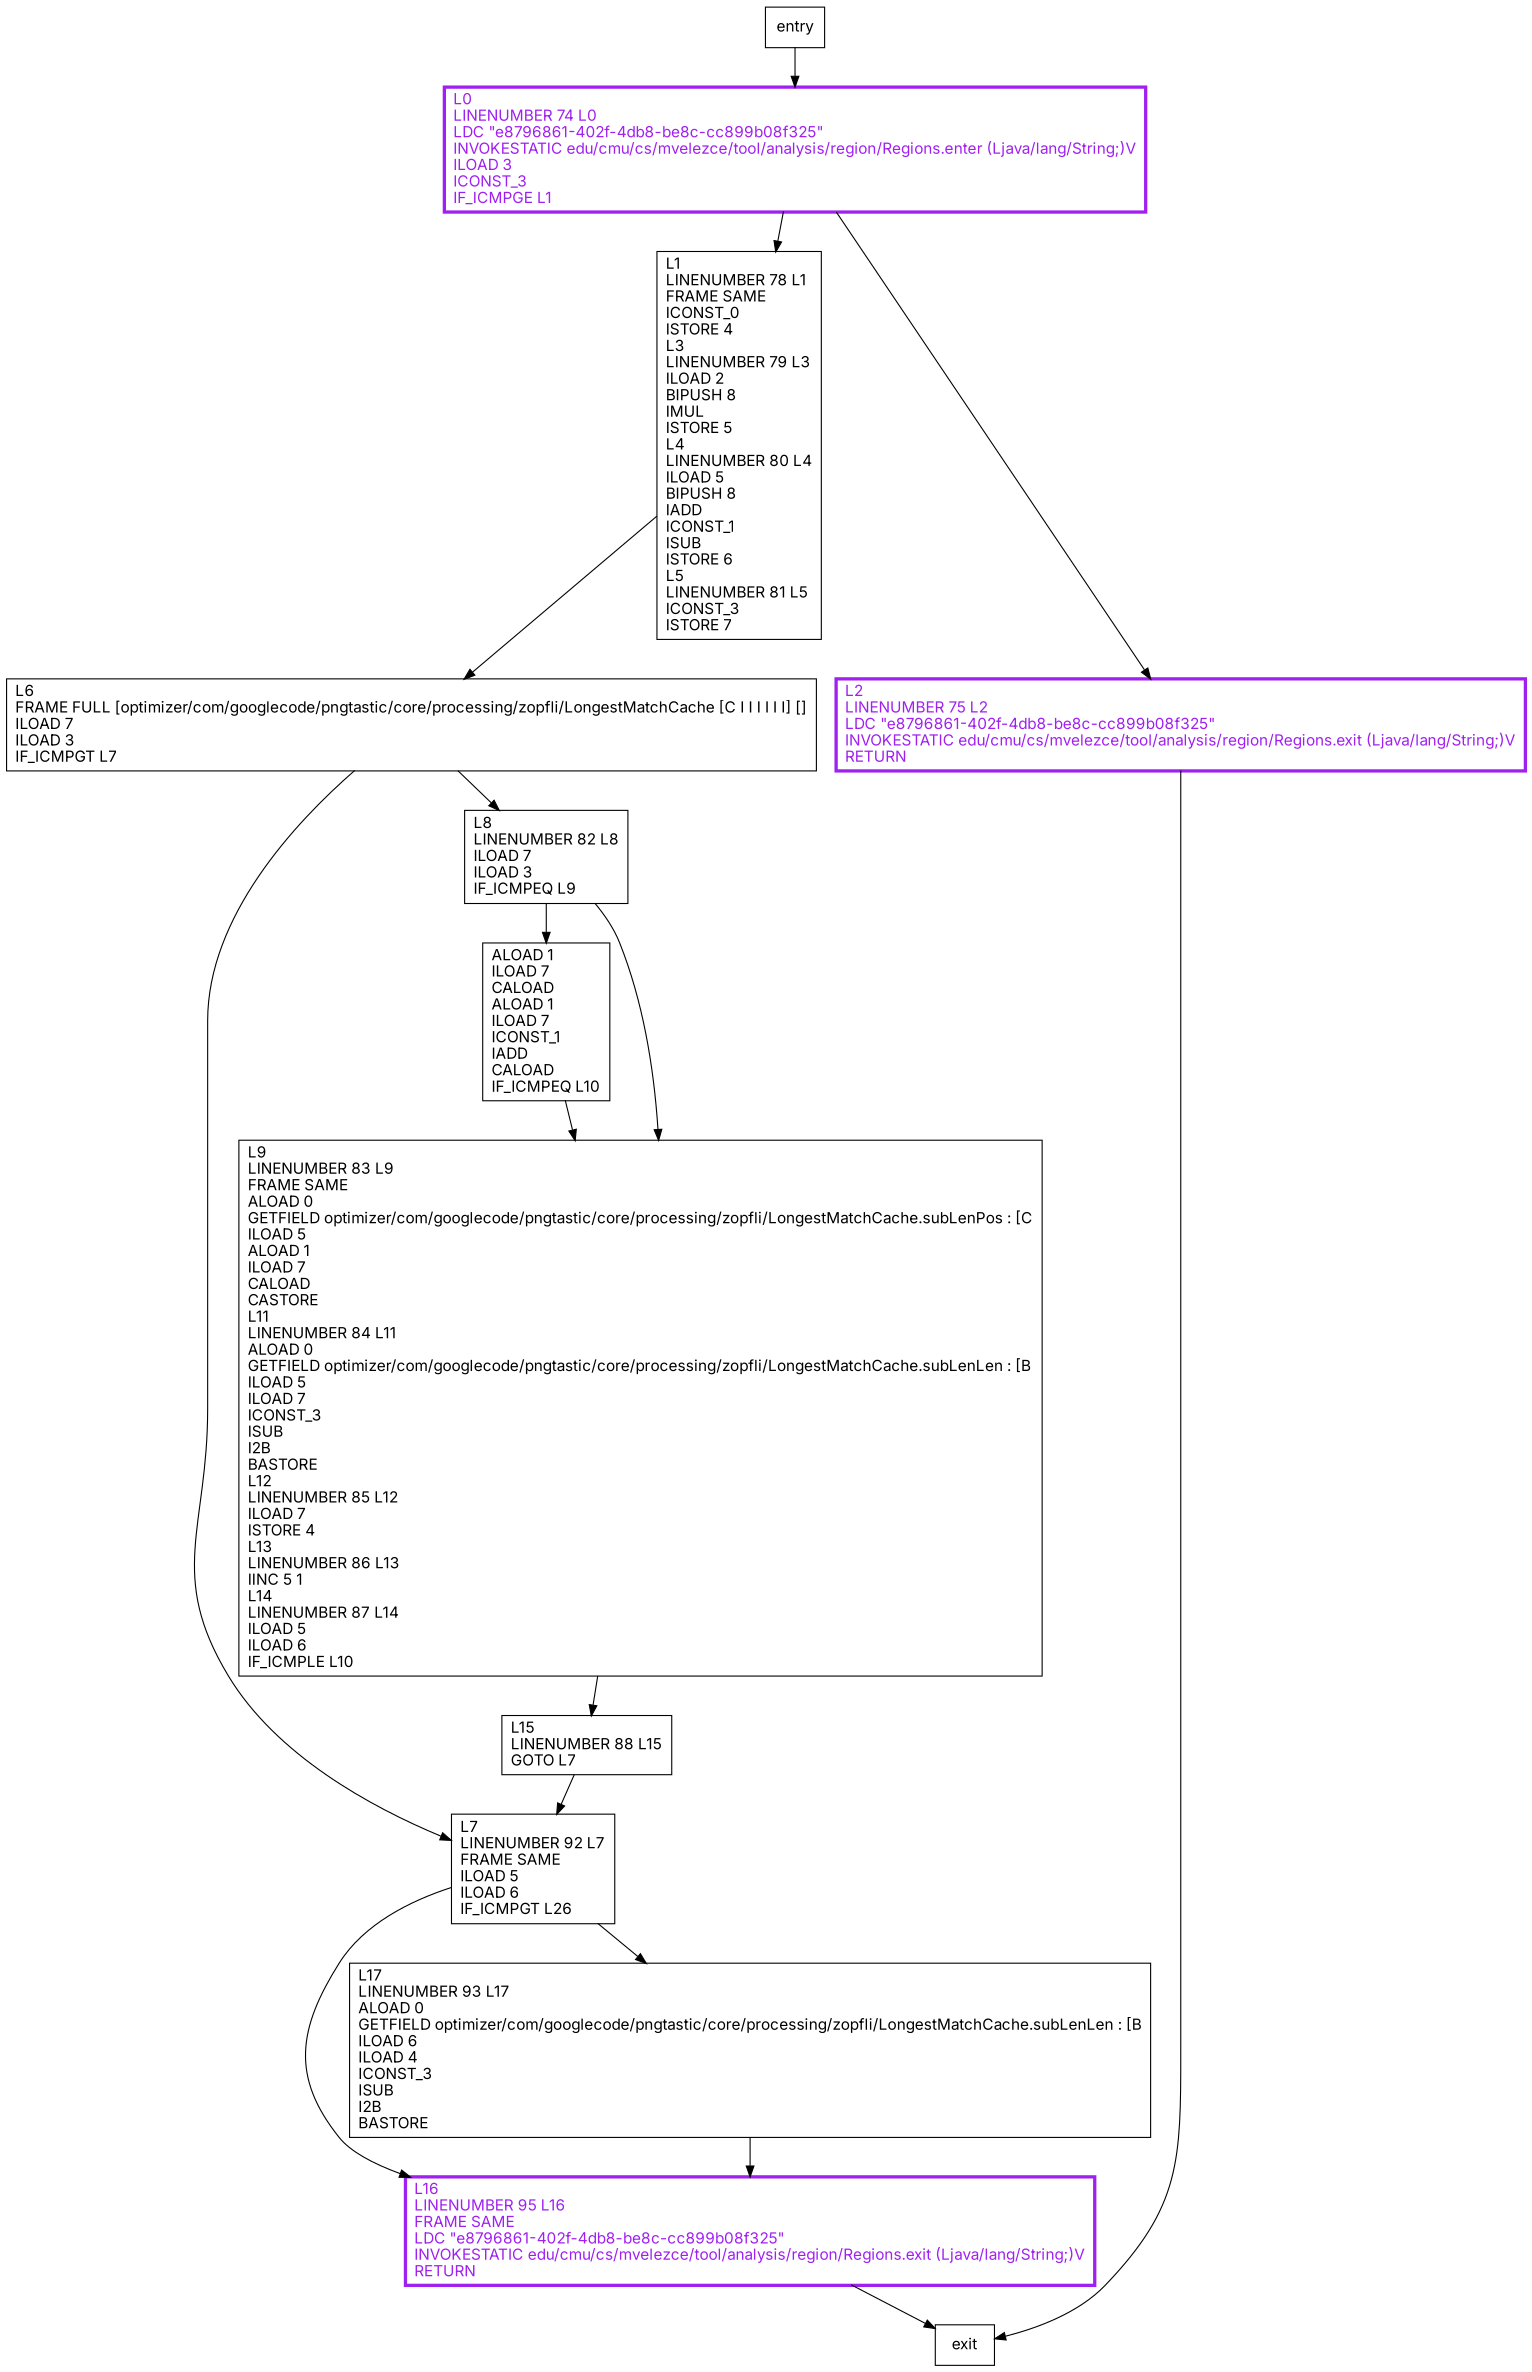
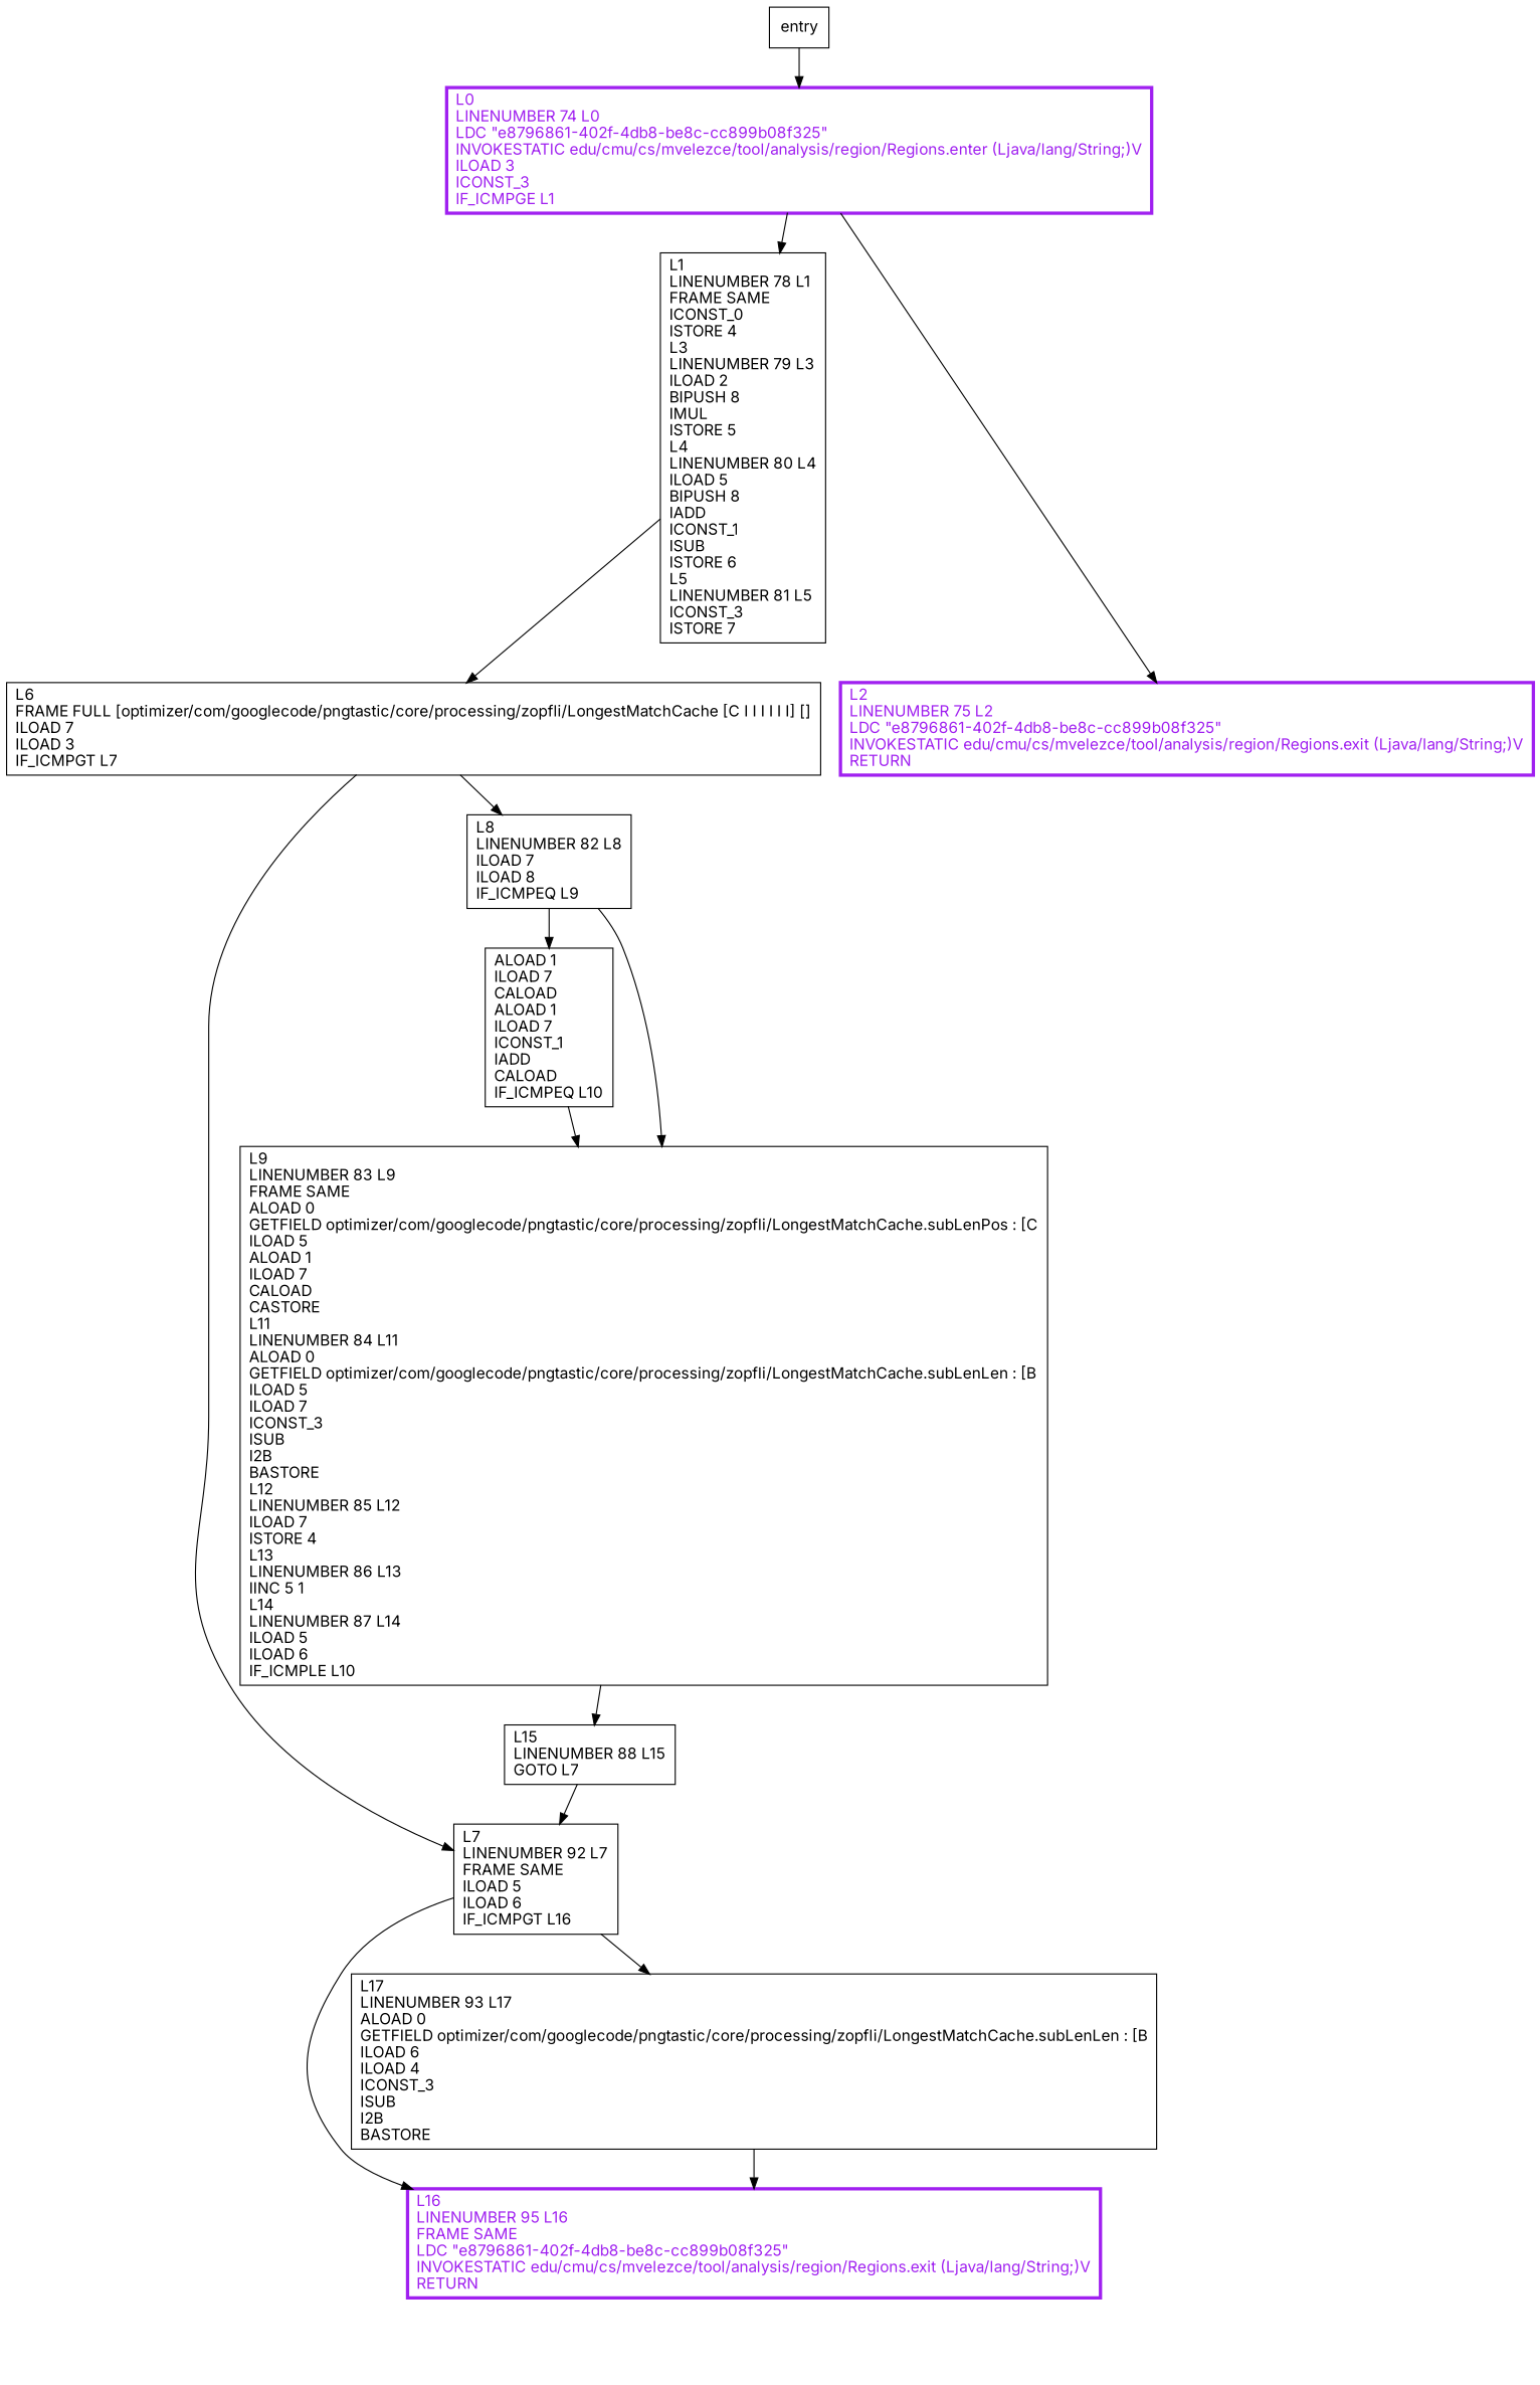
  digraph {
    fontname=Inter
    node [fontname=Inter shape=record]
    edge [fontname=Inter]
-   n1 [label="L7\lLINENUMBER 92 L7\lFRAME SAME\lILOAD 5\lILOAD 6\lIF_ICMPGT L26\l"]
+   n1 [label="L7\lLINENUMBER 92 L7\lFRAME SAME\lILOAD 5\lILOAD 6\lIF_ICMPGT L16\l"]
    n2 [color=purple fontcolor=purple label="L16\lLINENUMBER 95 L16\lFRAME SAME\lLDC \"e8796861-402f-4db8-be8c-cc899b08f325\"\lINVOKESTATIC edu/cmu/cs/mvelezce/tool/analysis/region/Regions.exit (Ljava/lang/String;)V\lRETURN\l" penwidth=3]
    n3 [label="L17\lLINENUMBER 93 L17\lALOAD 0\lGETFIELD optimizer/com/googlecode/pngtastic/core/processing/zopfli/LongestMatchCache.subLenLen : [B\lILOAD 6\lILOAD 4\lICONST_3\lISUB\lI2B\lBASTORE\l"]
-   exit
    n5 [label="L1\lLINENUMBER 78 L1\lFRAME SAME\lICONST_0\lISTORE 4\lL3\lLINENUMBER 79 L3\lILOAD 2\lBIPUSH 8\lIMUL\lISTORE 5\lL4\lLINENUMBER 80 L4\lILOAD 5\lBIPUSH 8\lIADD\lICONST_1\lISUB\lISTORE 6\lL5\lLINENUMBER 81 L5\lICONST_3\lISTORE 7\l"]
    n6 [label="L6\lFRAME FULL [optimizer/com/googlecode/pngtastic/core/processing/zopfli/LongestMatchCache [C I I I I I I] []\lILOAD 7\lILOAD 3\lIF_ICMPGT L7\l"]
-   n7 [label="L8\lLINENUMBER 82 L8\lILOAD 7\lILOAD 3\lIF_ICMPEQ L9\l"]
+   n7 [label="L8\lLINENUMBER 82 L8\lILOAD 7\lILOAD 8\lIF_ICMPEQ L9\l"]
    n8 [label="L15\lLINENUMBER 88 L15\lGOTO L7\l"]
    n9 [label="ALOAD 1\lILOAD 7\lCALOAD\lALOAD 1\lILOAD 7\lICONST_1\lIADD\lCALOAD\lIF_ICMPEQ L10\l"]
    n10 [label="L9\lLINENUMBER 83 L9\lFRAME SAME\lALOAD 0\lGETFIELD optimizer/com/googlecode/pngtastic/core/processing/zopfli/LongestMatchCache.subLenPos : [C\lILOAD 5\lALOAD 1\lILOAD 7\lCALOAD\lCASTORE\lL11\lLINENUMBER 84 L11\lALOAD 0\lGETFIELD optimizer/com/googlecode/pngtastic/core/processing/zopfli/LongestMatchCache.subLenLen : [B\lILOAD 5\lILOAD 7\lICONST_3\lISUB\lI2B\lBASTORE\lL12\lLINENUMBER 85 L12\lILOAD 7\lISTORE 4\lL13\lLINENUMBER 86 L13\lIINC 5 1\lL14\lLINENUMBER 87 L14\lILOAD 5\lILOAD 6\lIF_ICMPLE L10\l"]
    n11 [color=purple fontcolor=purple label="L0\lLINENUMBER 74 L0\lLDC \"e8796861-402f-4db8-be8c-cc899b08f325\"\lINVOKESTATIC edu/cmu/cs/mvelezce/tool/analysis/region/Regions.enter (Ljava/lang/String;)V\lILOAD 3\lICONST_3\lIF_ICMPGE L1\l" penwidth=3]
    n12 [color=purple fontcolor=purple label="L2\lLINENUMBER 75 L2\lLDC \"e8796861-402f-4db8-be8c-cc899b08f325\"\lINVOKESTATIC edu/cmu/cs/mvelezce/tool/analysis/region/Regions.exit (Ljava/lang/String;)V\lRETURN\l" penwidth=3]
    entry
    n1 -> n2
    n1 -> n3
-   n2 -> exit
    n3 -> n2
    n5 -> n6
    n6 -> n1
    n6 -> n7
    n7 -> n9
    n7 -> n10
    n8 -> n1
    n9 -> n10
    n10 -> n8
    n11 -> n5
    n11 -> n12
-   n12 -> exit
    entry -> n11
  }
